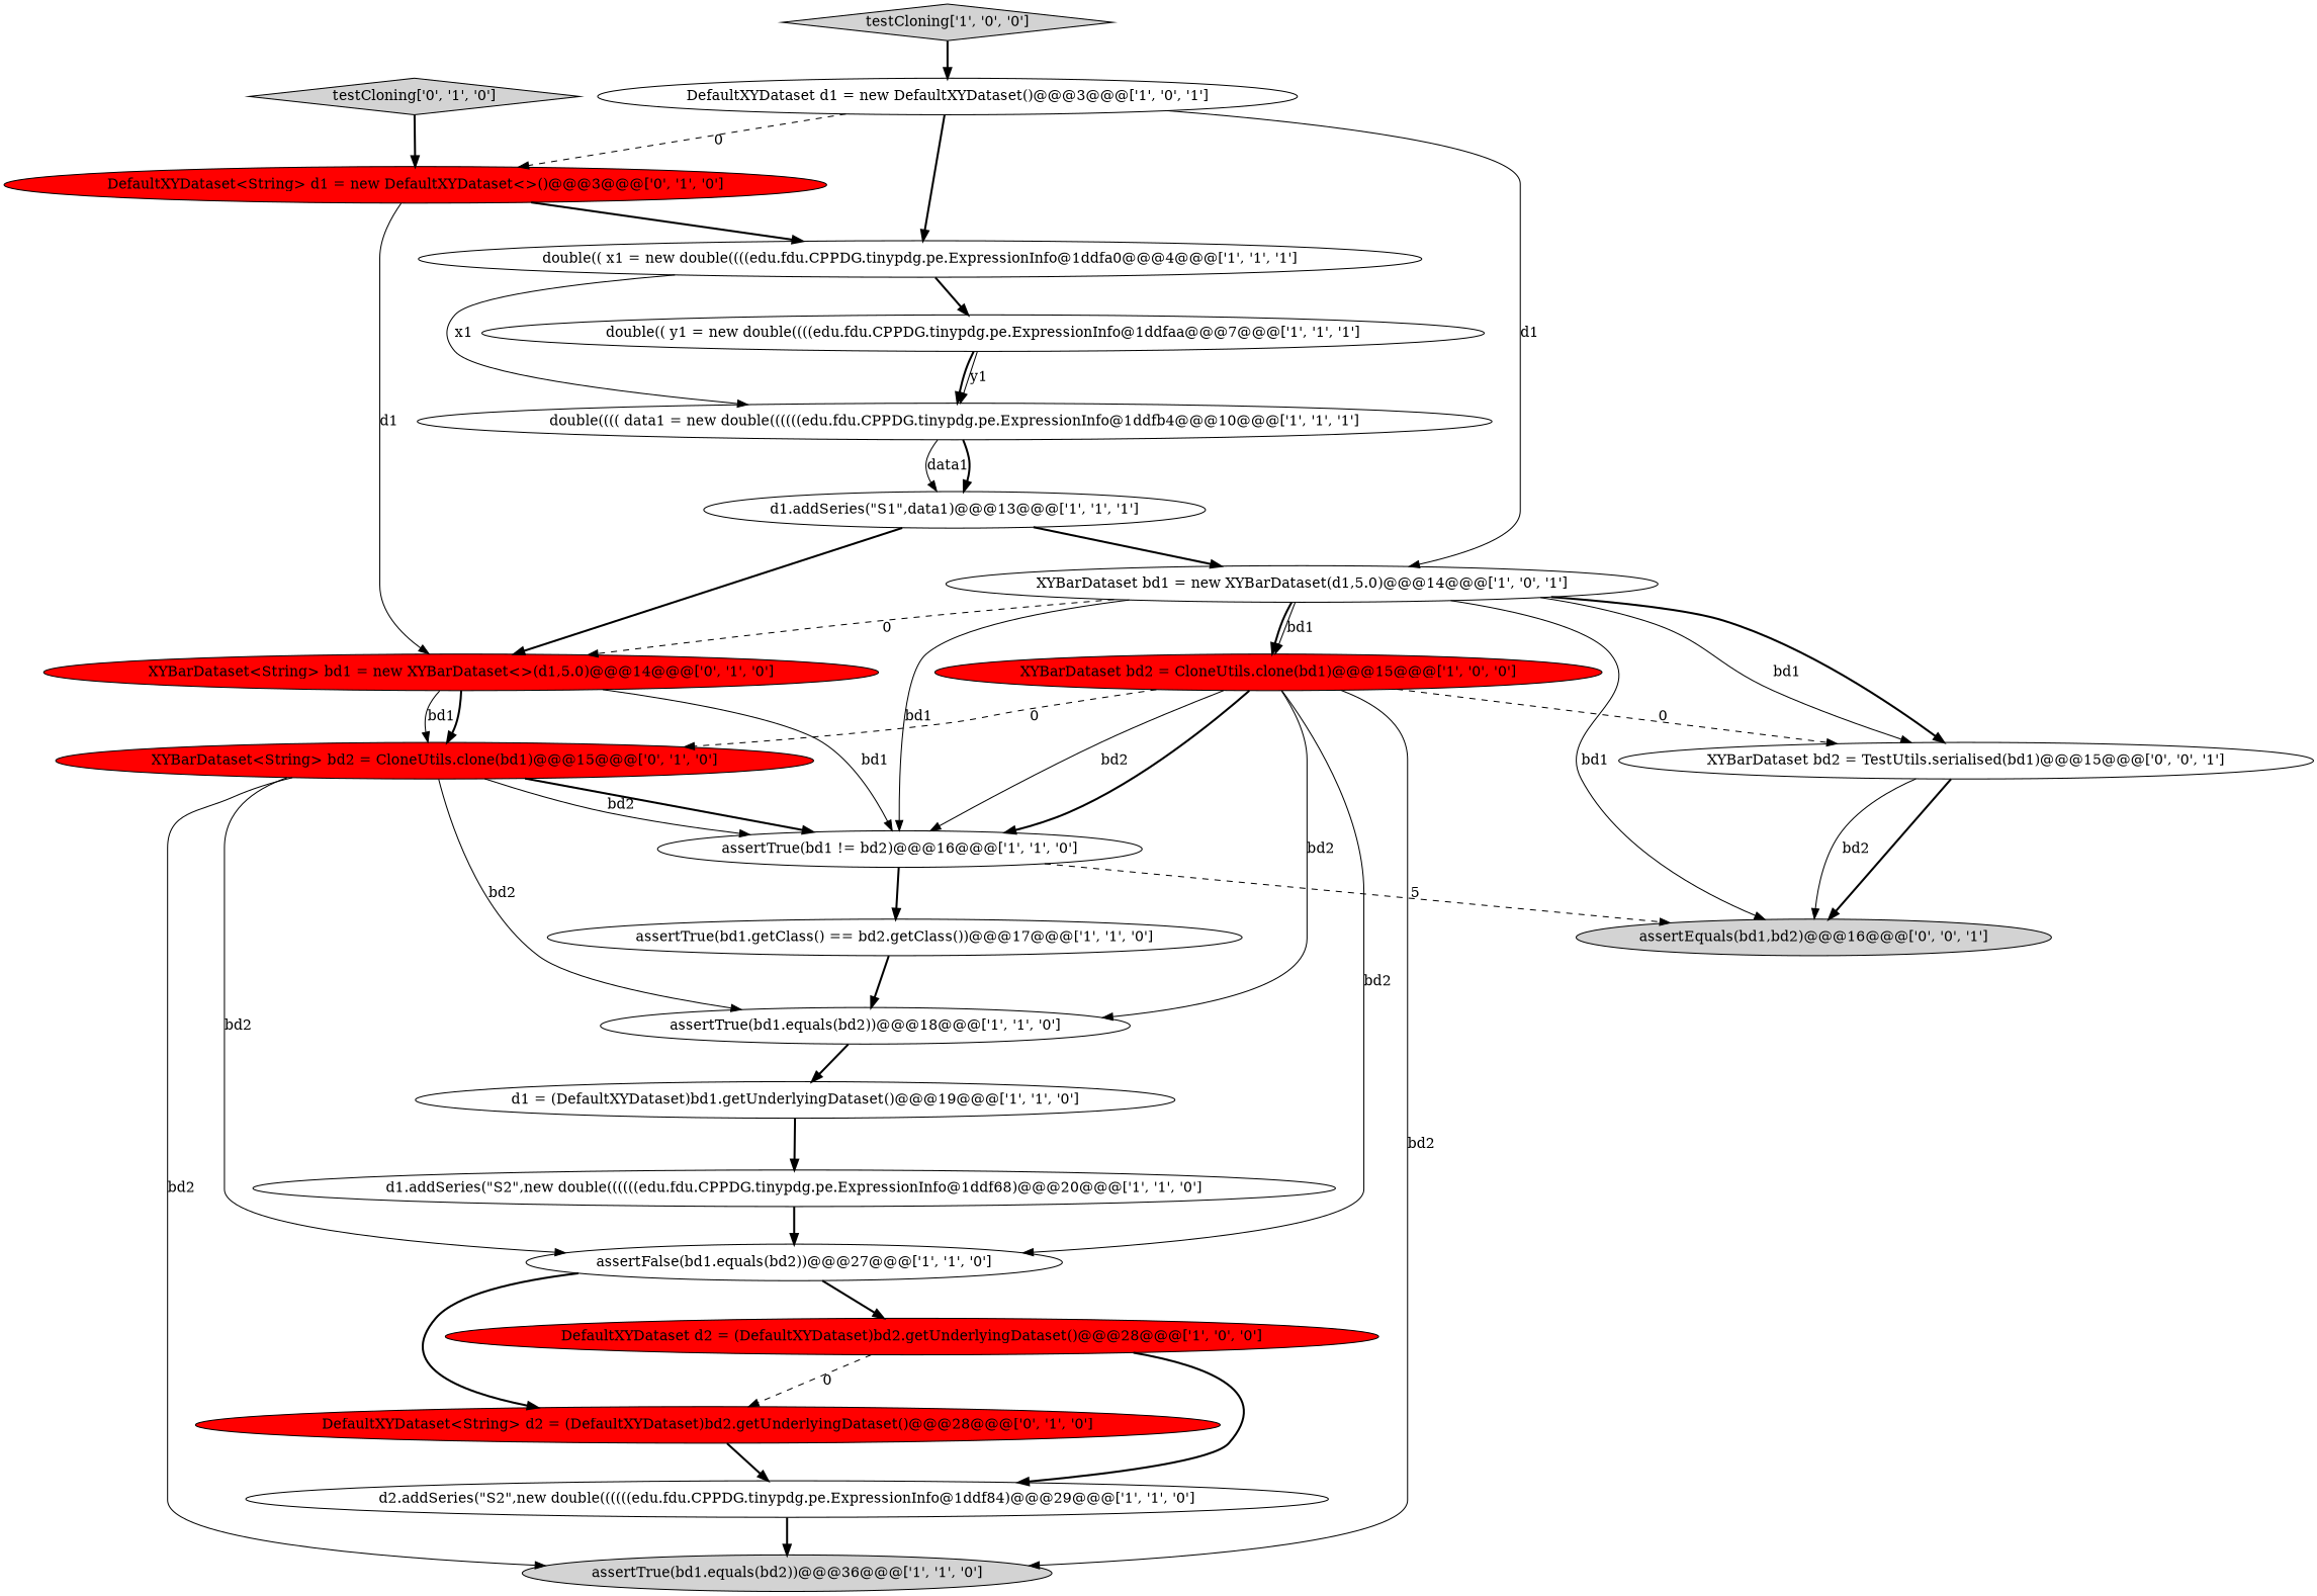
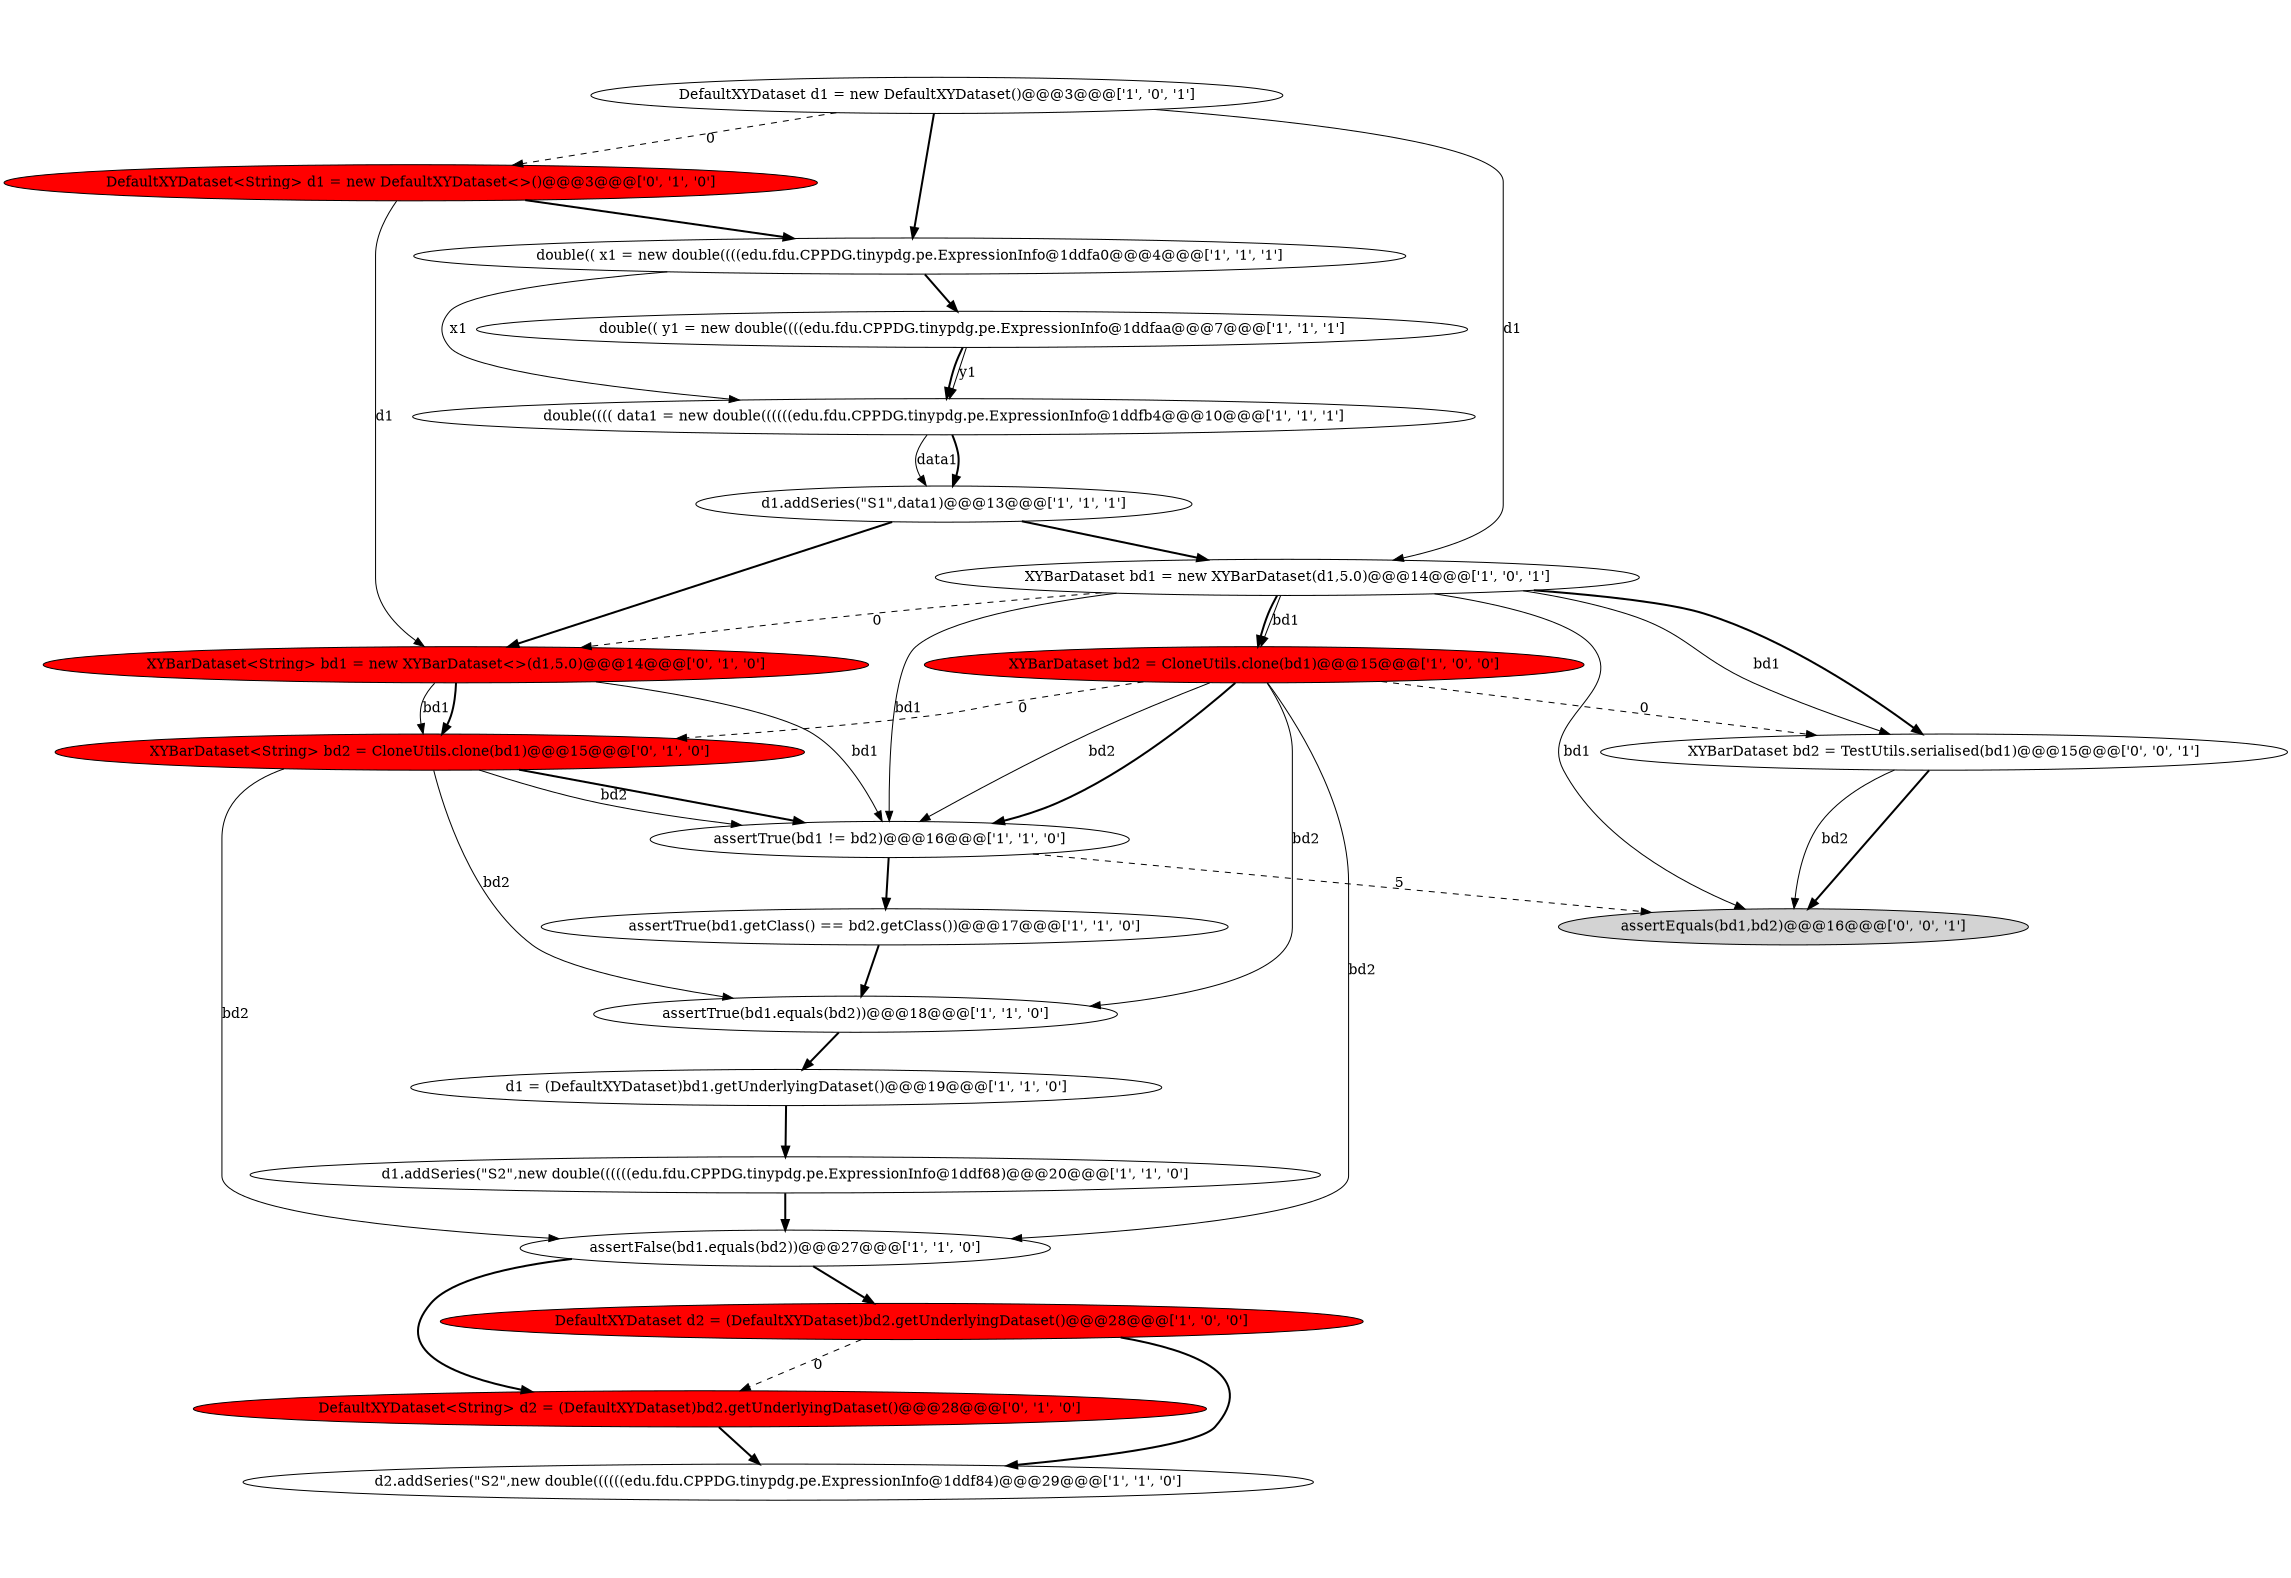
  digraph {
    node [fillcolor=white shape=ellipse style=filled]
    edge [style=bold]
    n1 [label="double(( x1 = new double((((edu.fdu.CPPDG.tinypdg.pe.ExpressionInfo@1ddfa0@@@4@@@['1', '1', '1']"]
    n2 [label="double(( y1 = new double((((edu.fdu.CPPDG.tinypdg.pe.ExpressionInfo@1ddfaa@@@7@@@['1', '1', '1']"]
    n3 [label="double(((( data1 = new double((((((edu.fdu.CPPDG.tinypdg.pe.ExpressionInfo@1ddfb4@@@10@@@['1', '1', '1']"]
    n4 [label="d1.addSeries(\"S1\",data1)@@@13@@@['1', '1', '1']"]
    n5 [fillcolor=red label="DefaultXYDataset<String> d2 = (DefaultXYDataset)bd2.getUnderlyingDataset()@@@28@@@['0', '1', '0']"]
    n6 [label="d2.addSeries(\"S2\",new double((((((edu.fdu.CPPDG.tinypdg.pe.ExpressionInfo@1ddf84)@@@29@@@['1', '1', '0']"]
-   n7 [fillcolor=lightgray label="assertTrue(bd1.equals(bd2))@@@36@@@['1', '1', '0']"]
    n8 [label="assertTrue(bd1 != bd2)@@@16@@@['1', '1', '0']"]
    n9 [label="assertTrue(bd1.getClass() == bd2.getClass())@@@17@@@['1', '1', '0']"]
    n10 [fillcolor=lightgray label="assertEquals(bd1,bd2)@@@16@@@['0', '0', '1']"]
    n11 [label="assertTrue(bd1.equals(bd2))@@@18@@@['1', '1', '0']"]
    n12 [label="d1 = (DefaultXYDataset)bd1.getUnderlyingDataset()@@@19@@@['1', '1', '0']"]
    n13 [label="d1.addSeries(\"S2\",new double((((((edu.fdu.CPPDG.tinypdg.pe.ExpressionInfo@1ddf68)@@@20@@@['1', '1', '0']"]
    n14 [label="assertFalse(bd1.equals(bd2))@@@27@@@['1', '1', '0']"]
    n15 [fillcolor=red label="DefaultXYDataset d2 = (DefaultXYDataset)bd2.getUnderlyingDataset()@@@28@@@['1', '0', '0']"]
-   n16 [fillcolor=lightgray label="testCloning['1', '0', '0']" shape=diamond]
    n17 [label="DefaultXYDataset d1 = new DefaultXYDataset()@@@3@@@['1', '0', '1']"]
    n18 [label="XYBarDataset bd1 = new XYBarDataset(d1,5.0)@@@14@@@['1', '0', '1']"]
    n19 [fillcolor=red label="DefaultXYDataset<String> d1 = new DefaultXYDataset<>()@@@3@@@['0', '1', '0']"]
    n20 [fillcolor=red label="XYBarDataset<String> bd1 = new XYBarDataset<>(d1,5.0)@@@14@@@['0', '1', '0']"]
    n21 [label="XYBarDataset bd2 = TestUtils.serialised(bd1)@@@15@@@['0', '0', '1']"]
    n22 [fillcolor=red label="XYBarDataset bd2 = CloneUtils.clone(bd1)@@@15@@@['1', '0', '0']"]
    n23 [fillcolor=red label="XYBarDataset<String> bd2 = CloneUtils.clone(bd1)@@@15@@@['0', '1', '0']"]
-   n24 [fillcolor=lightgray label="testCloning['0', '1', '0']" shape=diamond]
    n1 -> n2
    n1 -> n3 [label=x1 style=solid]
    n2 -> n3
    n2 -> n3 [label=y1 style=solid]
    n3 -> n4 [label=data1 style=solid]
    n3 -> n4
    n4 -> n18
    n4 -> n20
    n5 -> n6
-   n6 -> n7
    n8 -> n9
    n8 -> n10 [label=5 style=dashed]
    n9 -> n11
    n11 -> n12
    n12 -> n13
    n13 -> n14
    n14 -> n5
    n14 -> n15
    n15 -> n5 [label=0 style=dashed]
    n15 -> n6
-   n16 -> n17
    n17 -> n1
    n17 -> n18 [label=d1 style=solid]
    n17 -> n19 [label=0 style=dashed]
    n18 -> n8 [label=bd1 style=solid]
    n18 -> n10 [label=bd1 style=solid]
    n18 -> n20 [label=0 style=dashed]
    n18 -> n21
    n18 -> n21 [label=bd1 style=solid]
    n18 -> n22 [label=bd1 style=solid]
    n18 -> n22
    n19 -> n1
    n19 -> n20 [label=d1 style=solid]
    n20 -> n8 [label=bd1 style=solid]
    n20 -> n23 [label=bd1 style=solid]
    n20 -> n23
    n21 -> n10
    n21 -> n10 [label=bd2 style=solid]
-   n22 -> n7 [label=bd2 style=solid]
    n22 -> n8
    n22 -> n8 [label=bd2 style=solid]
    n22 -> n11 [label=bd2 style=solid]
    n22 -> n14 [label=bd2 style=solid]
    n22 -> n21 [label=0 style=dashed]
    n22 -> n23 [label=0 style=dashed]
-   n23 -> n7 [label=bd2 style=solid]
    n23 -> n8
    n23 -> n8 [label=bd2 style=solid]
    n23 -> n11 [label=bd2 style=solid]
    n23 -> n14 [label=bd2 style=solid]
-   n24 -> n19
  }
